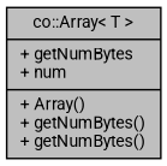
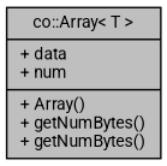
  digraph {
    fontname=Roboto
-   n1 [color=black fillcolor=grey75 fontcolor=black fontname=Roboto fontsize=10 height=0.2 label="{co::Array\< T \>\n|+ getNumBytes\l+ num\l|+ Array()\l+ getNumBytes()\l+ getNumBytes()\l}" shape=record style=filled width=0.4]
+   n1 [color=black fillcolor=grey75 fontcolor=black fontname=Roboto fontsize=10 height=0.2 label="{co::Array\< T \>\n|+ data\l+ num\l|+ Array()\l+ getNumBytes()\l+ getNumBytes()\l}" shape=record style=filled width=0.4]
  }
